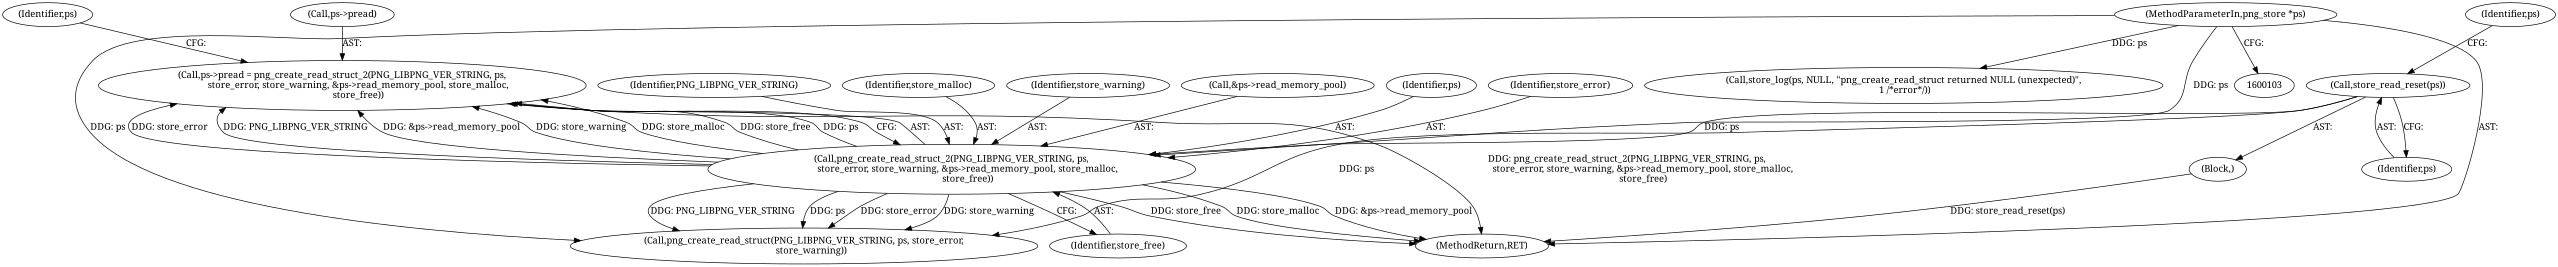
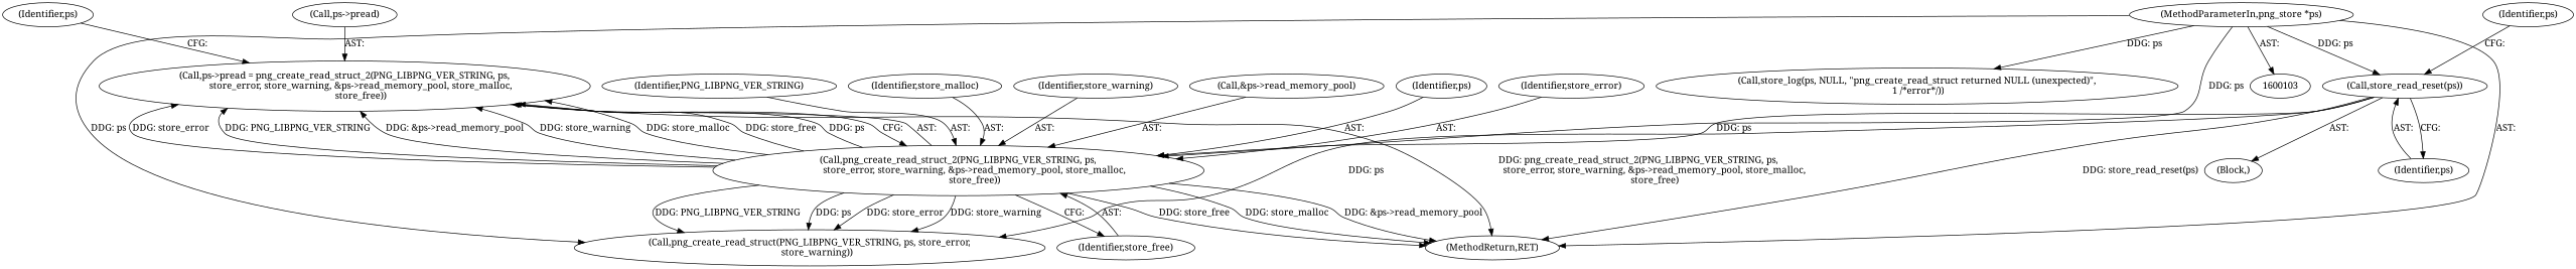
  digraph {
    fontname="Noto Serif"
    node [fontname="Noto Serif"]
    edge [fontname="Noto Serif"]
    n1 [label="(Call,ps->pread = png_create_read_struct_2(PNG_LIBPNG_VER_STRING, ps,\n             store_error, store_warning, &ps->read_memory_pool, store_malloc,\n             store_free))"]
    n2 [label="(Call,png_create_read_struct_2(PNG_LIBPNG_VER_STRING, ps,\n             store_error, store_warning, &ps->read_memory_pool, store_malloc,\n             store_free))"]
    n3 [label="(MethodReturn,RET)"]
    n4 [label="(Call,png_create_read_struct(PNG_LIBPNG_VER_STRING, ps, store_error,\n      store_warning))"]
    n5 [label="(Identifier,store_free)"]
    n6 [label="(Call,store_read_reset(ps))"]
    n7 [label="(Block,)"]
    n8 [label="(Identifier,ps)"]
    n9 [label="(MethodParameterIn,png_store *ps)"]
    n10 [label="(Call,store_log(ps, NULL, \"png_create_read_struct returned NULL (unexpected)\",\n 1 /*error*/))"]
    n11 [label=1600103]
    n12 [label="(Identifier,PNG_LIBPNG_VER_STRING)"]
    n13 [label="(Call,ps->pread)"]
    n14 [label="(Identifier,ps)"]
    n15 [label="(Identifier,ps)"]
    n16 [label="(Identifier,store_malloc)"]
    n17 [label="(Identifier,store_warning)"]
    n18 [label="(Call,&ps->read_memory_pool)"]
    n19 [label="(Identifier,ps)"]
    n20 [label="(Identifier,store_error)"]
    n1 -> n2 [label="CFG: "]
    n1 -> n3 [label="DDG: png_create_read_struct_2(PNG_LIBPNG_VER_STRING, ps,\n             store_error, store_warning, &ps->read_memory_pool, store_malloc,\n             store_free)"]
    n2 -> n1 [label="AST: "]
    n2 -> n1 [label="DDG: store_error"]
    n2 -> n1 [label="DDG: PNG_LIBPNG_VER_STRING"]
    n2 -> n1 [label="DDG: &ps->read_memory_pool"]
    n2 -> n1 [label="DDG: store_warning"]
    n2 -> n1 [label="DDG: store_malloc"]
    n2 -> n1 [label="DDG: store_free"]
    n2 -> n1 [label="DDG: ps"]
    n2 -> n3 [label="DDG: store_free"]
    n2 -> n3 [label="DDG: store_malloc"]
    n2 -> n3 [label="DDG: &ps->read_memory_pool"]
    n2 -> n4 [label="DDG: PNG_LIBPNG_VER_STRING"]
    n2 -> n4 [label="DDG: ps"]
    n2 -> n4 [label="DDG: store_error"]
    n2 -> n4 [label="DDG: store_warning"]
    n2 -> n5 [label="CFG: "]
    n5 -> n2 [label="AST: "]
    n6 -> n2 [label="DDG: ps"]
-   n7 -> n3 [label="DDG: store_read_reset(ps)"]
+   n6 -> n3 [label="DDG: store_read_reset(ps)"]
    n6 -> n4 [label="DDG: ps"]
    n6 -> n7 [label="AST: "]
    n6 -> n8 [label="CFG: "]
    n8 -> n6 [label="AST: "]
    n9 -> n2 [label="DDG: ps"]
    n9 -> n3 [label="AST: "]
    n9 -> n4 [label="DDG: ps"]
+   n9 -> n6 [label="DDG: ps"]
    n9 -> n10 [label="DDG: ps"]
-   n9 -> n11 [label="CFG: "]
+   n9 -> n11 [label="AST: "]
    n12 -> n2 [label="AST: "]
    n13 -> n1 [label="AST: "]
    n14 -> n1 [label="CFG: "]
    n15 -> n6 [label="CFG: "]
    n16 -> n2 [label="AST: "]
    n17 -> n2 [label="AST: "]
    n18 -> n2 [label="AST: "]
    n19 -> n2 [label="AST: "]
    n20 -> n2 [label="AST: "]
  }
